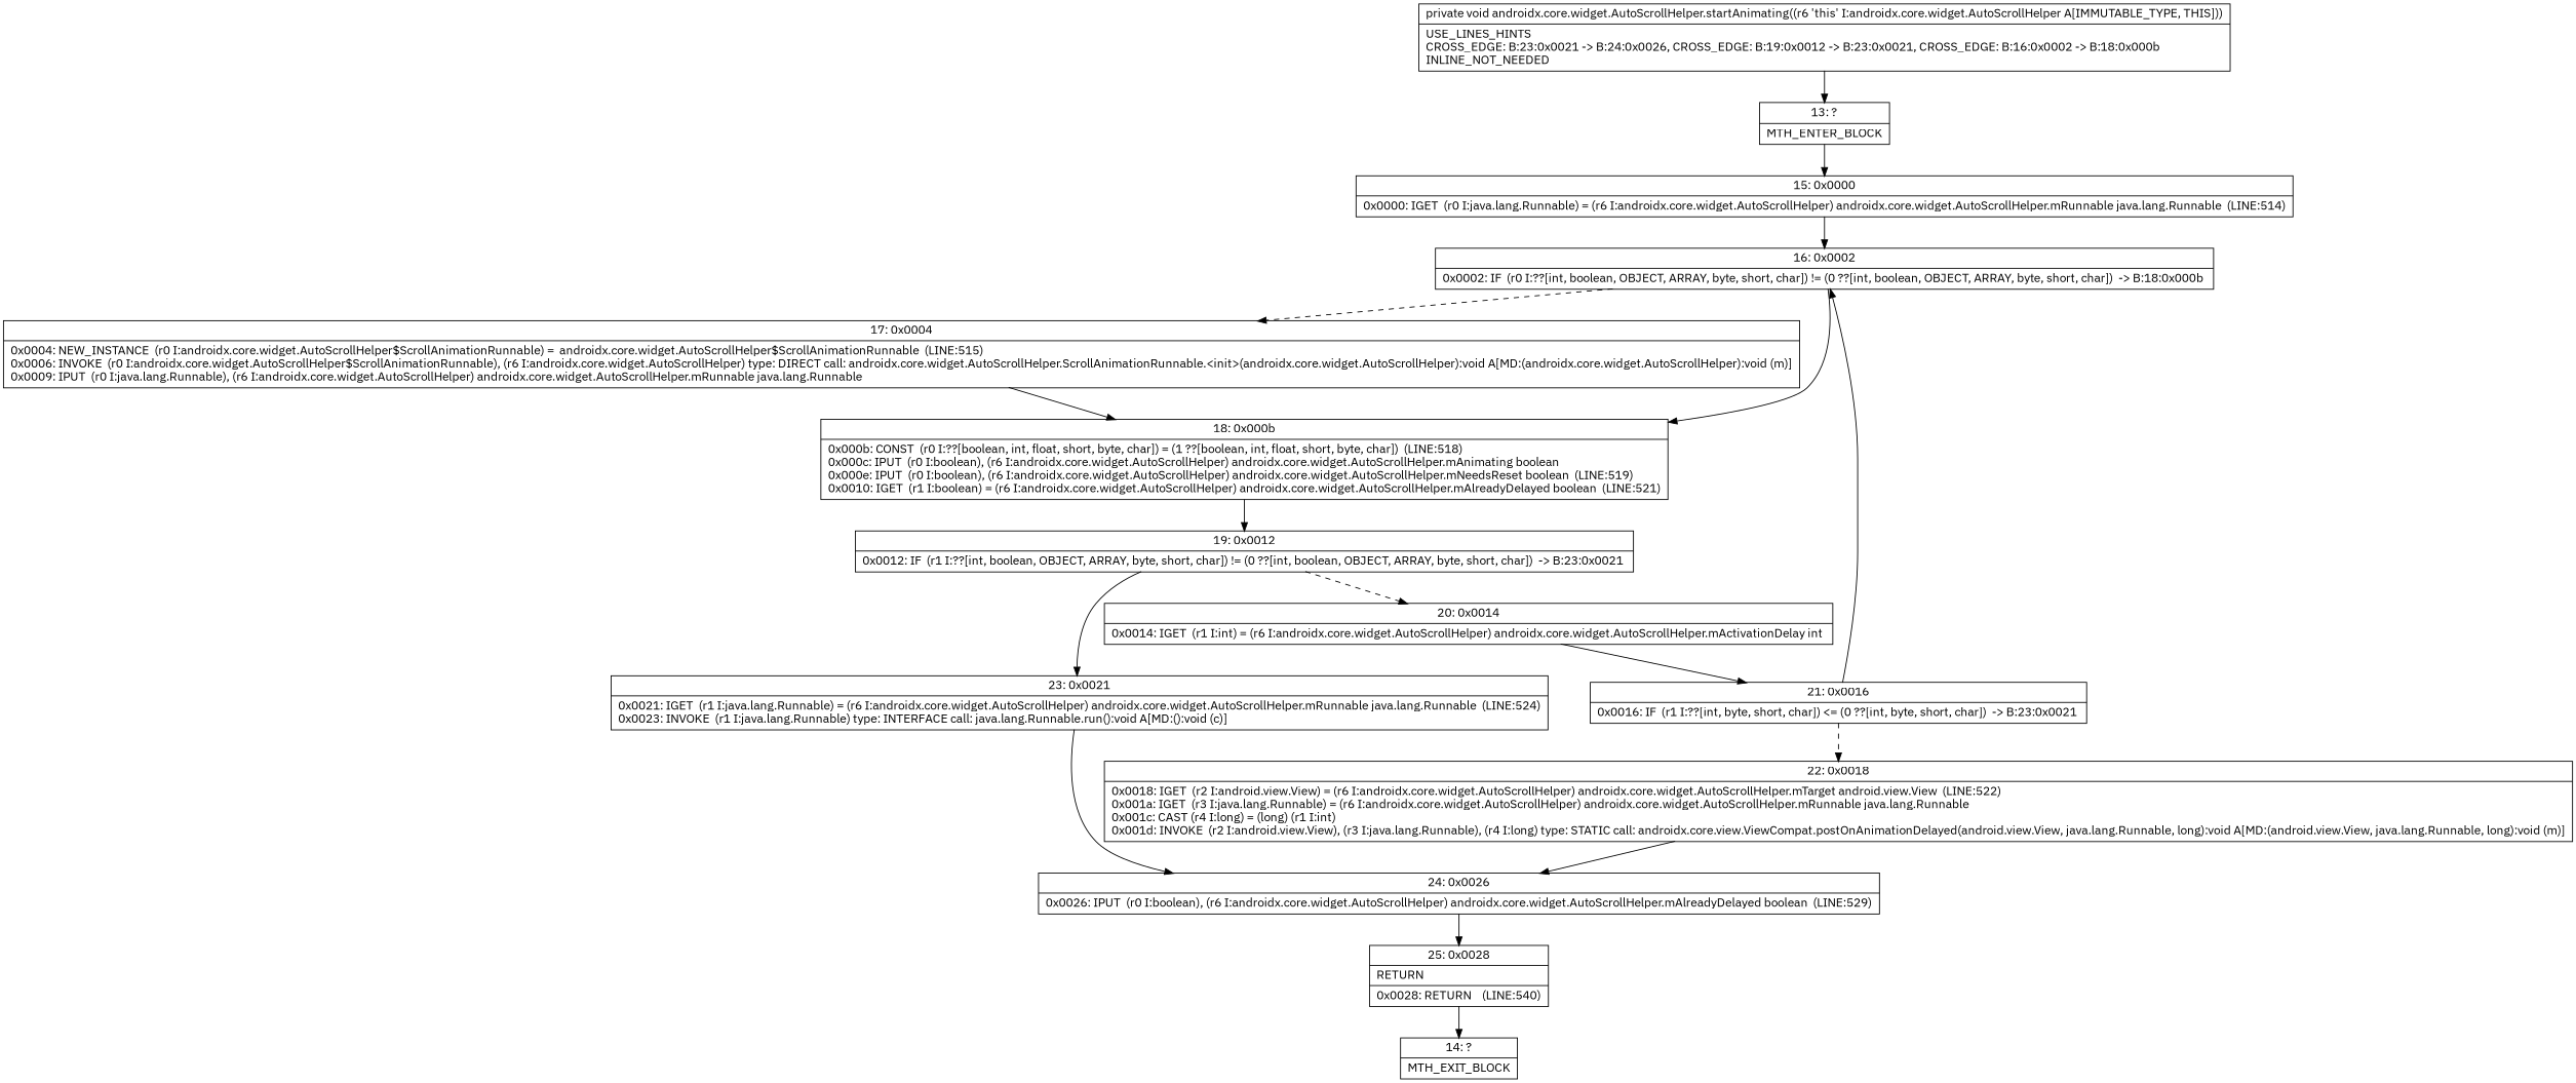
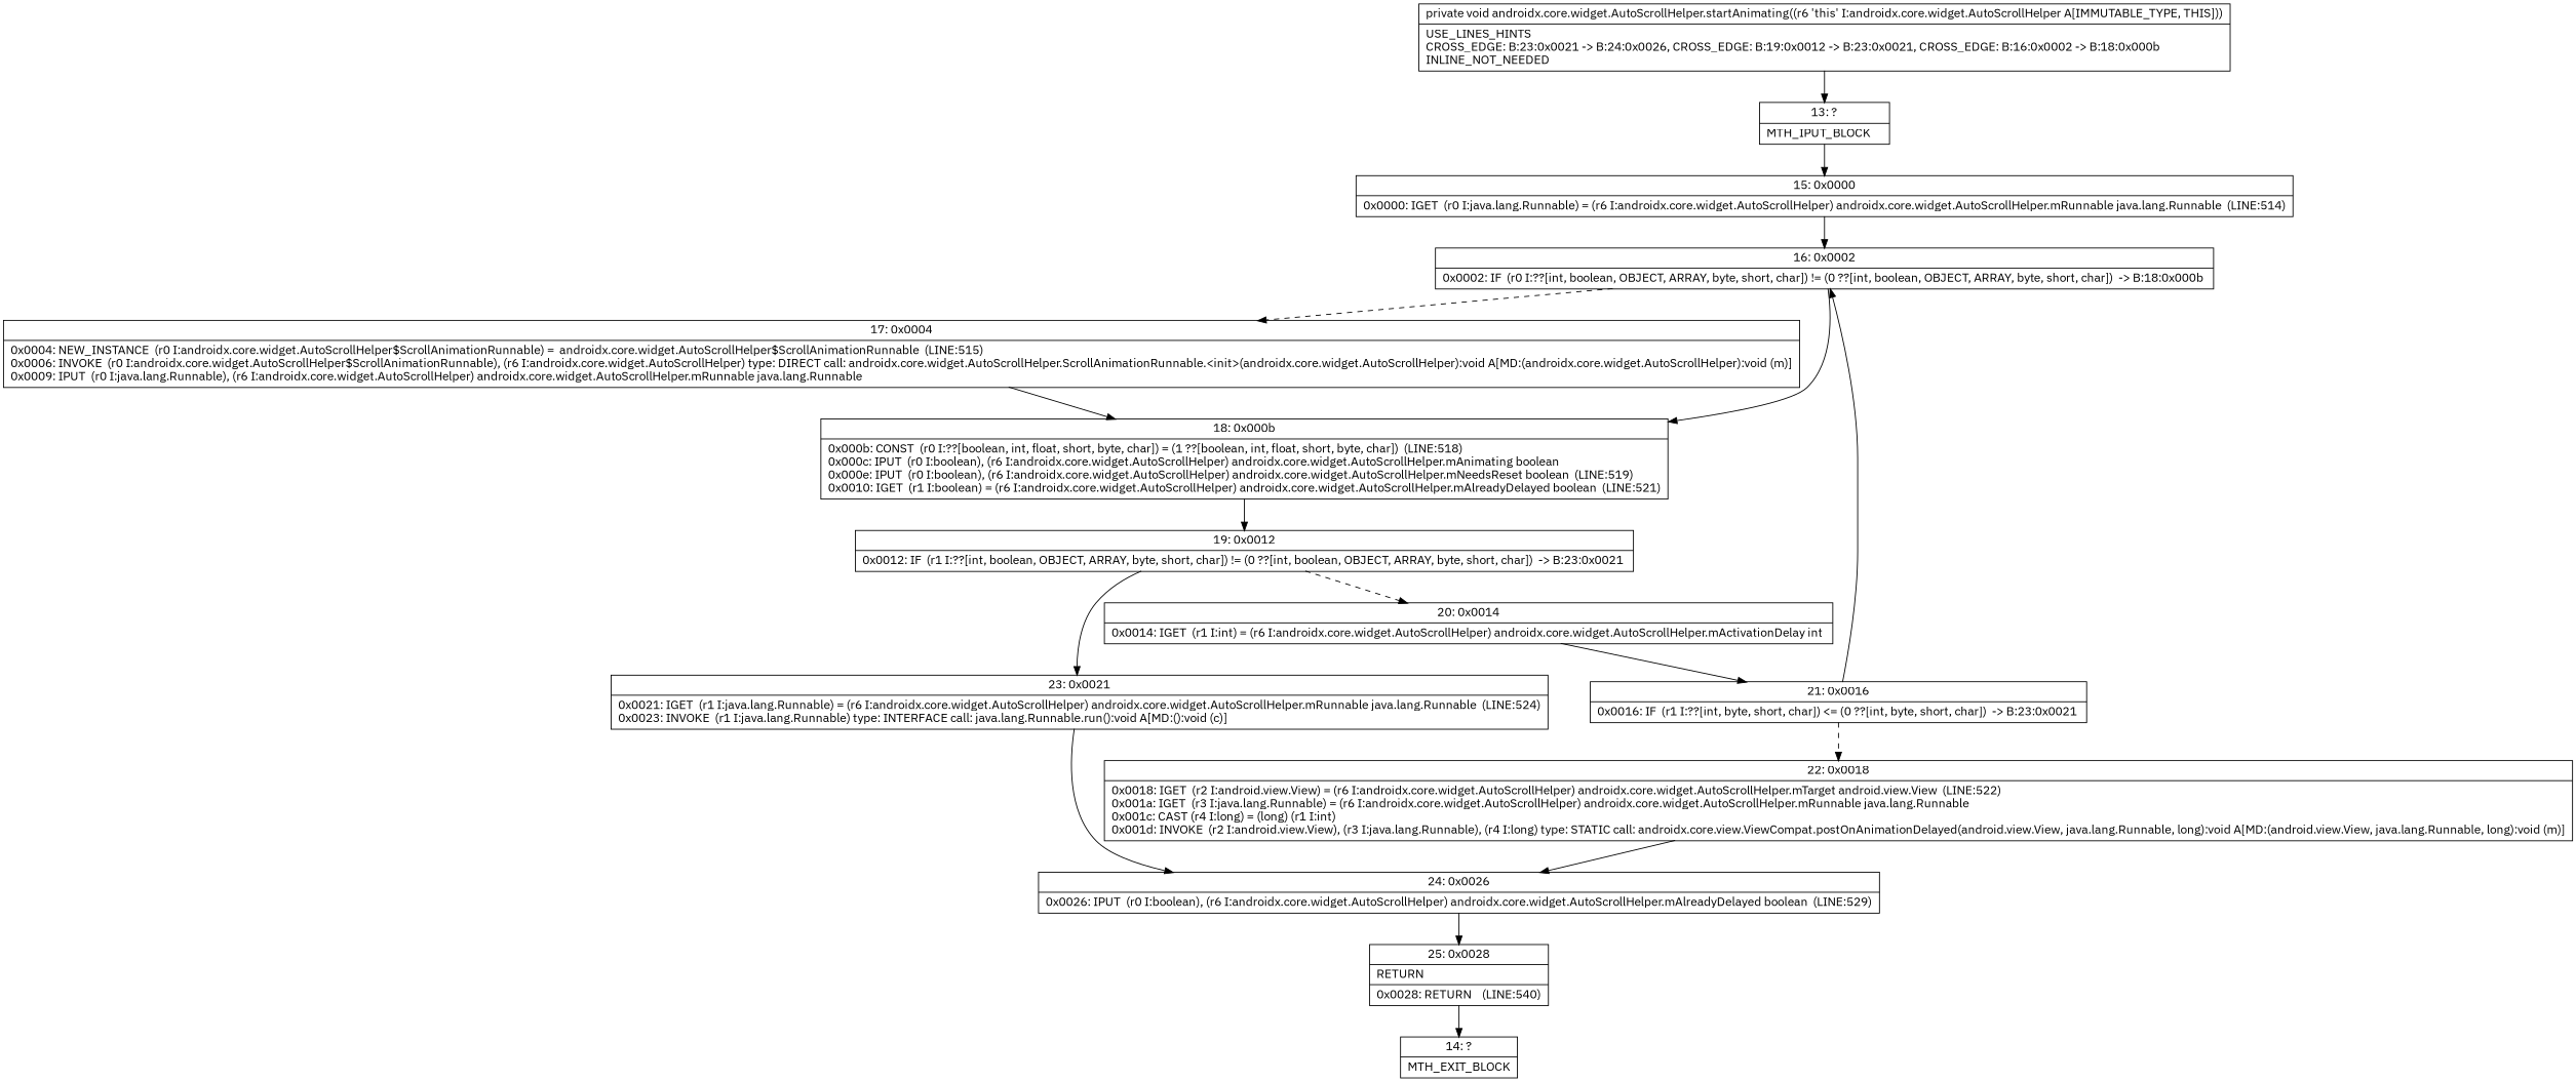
  digraph {
    fontname="IBM Plex Sans"
    node [fontname="IBM Plex Sans" shape=record]
    edge [fontname="IBM Plex Sans"]
-   n1 [label="{13\:\ ?|MTH_ENTER_BLOCK\l}"]
+   n1 [label="{13\:\ ?|MTH_IPUT_BLOCK\l}"]
    n2 [label="{15\:\ 0x0000|0x0000: IGET  (r0 I:java.lang.Runnable) = (r6 I:androidx.core.widget.AutoScrollHelper) androidx.core.widget.AutoScrollHelper.mRunnable java.lang.Runnable  (LINE:514)\l}"]
    n3 [label="{16\:\ 0x0002|0x0002: IF  (r0 I:??[int, boolean, OBJECT, ARRAY, byte, short, char]) != (0 ??[int, boolean, OBJECT, ARRAY, byte, short, char])  \-\> B:18:0x000b \l}"]
    n4 [label="{17\:\ 0x0004|0x0004: NEW_INSTANCE  (r0 I:androidx.core.widget.AutoScrollHelper$ScrollAnimationRunnable) =  androidx.core.widget.AutoScrollHelper$ScrollAnimationRunnable  (LINE:515)\l0x0006: INVOKE  (r0 I:androidx.core.widget.AutoScrollHelper$ScrollAnimationRunnable), (r6 I:androidx.core.widget.AutoScrollHelper) type: DIRECT call: androidx.core.widget.AutoScrollHelper.ScrollAnimationRunnable.\<init\>(androidx.core.widget.AutoScrollHelper):void A[MD:(androidx.core.widget.AutoScrollHelper):void (m)]\l0x0009: IPUT  (r0 I:java.lang.Runnable), (r6 I:androidx.core.widget.AutoScrollHelper) androidx.core.widget.AutoScrollHelper.mRunnable java.lang.Runnable \l}"]
    n5 [label="{18\:\ 0x000b|0x000b: CONST  (r0 I:??[boolean, int, float, short, byte, char]) = (1 ??[boolean, int, float, short, byte, char])  (LINE:518)\l0x000c: IPUT  (r0 I:boolean), (r6 I:androidx.core.widget.AutoScrollHelper) androidx.core.widget.AutoScrollHelper.mAnimating boolean \l0x000e: IPUT  (r0 I:boolean), (r6 I:androidx.core.widget.AutoScrollHelper) androidx.core.widget.AutoScrollHelper.mNeedsReset boolean  (LINE:519)\l0x0010: IGET  (r1 I:boolean) = (r6 I:androidx.core.widget.AutoScrollHelper) androidx.core.widget.AutoScrollHelper.mAlreadyDelayed boolean  (LINE:521)\l}"]
    n6 [label="{19\:\ 0x0012|0x0012: IF  (r1 I:??[int, boolean, OBJECT, ARRAY, byte, short, char]) != (0 ??[int, boolean, OBJECT, ARRAY, byte, short, char])  \-\> B:23:0x0021 \l}"]
    n7 [label="{20\:\ 0x0014|0x0014: IGET  (r1 I:int) = (r6 I:androidx.core.widget.AutoScrollHelper) androidx.core.widget.AutoScrollHelper.mActivationDelay int \l}"]
    n8 [label="{23\:\ 0x0021|0x0021: IGET  (r1 I:java.lang.Runnable) = (r6 I:androidx.core.widget.AutoScrollHelper) androidx.core.widget.AutoScrollHelper.mRunnable java.lang.Runnable  (LINE:524)\l0x0023: INVOKE  (r1 I:java.lang.Runnable) type: INTERFACE call: java.lang.Runnable.run():void A[MD:():void (c)]\l}"]
    n9 [label="{21\:\ 0x0016|0x0016: IF  (r1 I:??[int, byte, short, char]) \<= (0 ??[int, byte, short, char])  \-\> B:23:0x0021 \l}"]
    n10 [label="{24\:\ 0x0026|0x0026: IPUT  (r0 I:boolean), (r6 I:androidx.core.widget.AutoScrollHelper) androidx.core.widget.AutoScrollHelper.mAlreadyDelayed boolean  (LINE:529)\l}"]
    n11 [label="{22\:\ 0x0018|0x0018: IGET  (r2 I:android.view.View) = (r6 I:androidx.core.widget.AutoScrollHelper) androidx.core.widget.AutoScrollHelper.mTarget android.view.View  (LINE:522)\l0x001a: IGET  (r3 I:java.lang.Runnable) = (r6 I:androidx.core.widget.AutoScrollHelper) androidx.core.widget.AutoScrollHelper.mRunnable java.lang.Runnable \l0x001c: CAST (r4 I:long) = (long) (r1 I:int) \l0x001d: INVOKE  (r2 I:android.view.View), (r3 I:java.lang.Runnable), (r4 I:long) type: STATIC call: androidx.core.view.ViewCompat.postOnAnimationDelayed(android.view.View, java.lang.Runnable, long):void A[MD:(android.view.View, java.lang.Runnable, long):void (m)]\l}"]
    n12 [label="{25\:\ 0x0028|RETURN\l|0x0028: RETURN    (LINE:540)\l}"]
    n13 [label="{14\:\ ?|MTH_EXIT_BLOCK\l}"]
    n14 [label="{private void androidx.core.widget.AutoScrollHelper.startAnimating((r6 'this' I:androidx.core.widget.AutoScrollHelper A[IMMUTABLE_TYPE, THIS]))  | USE_LINES_HINTS\lCROSS_EDGE: B:23:0x0021 \-\> B:24:0x0026, CROSS_EDGE: B:19:0x0012 \-\> B:23:0x0021, CROSS_EDGE: B:16:0x0002 \-\> B:18:0x000b\lINLINE_NOT_NEEDED\l}"]
    n1 -> n2
    n2 -> n3
    n3 -> n4 [style=dashed]
    n3 -> n5
    n4 -> n5
    n5 -> n6
    n6 -> n7 [style=dashed]
    n6 -> n8
    n7 -> n9
    n8 -> n10
    n9 -> n3
    n9 -> n11 [style=dashed]
    n10 -> n12
    n11 -> n10
    n12 -> n13
    n14 -> n1
  }
